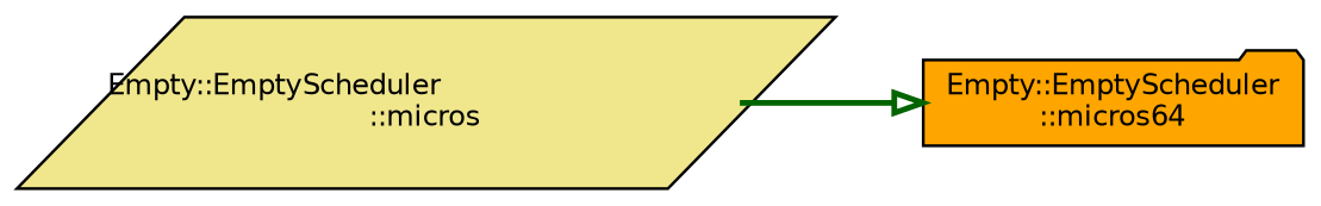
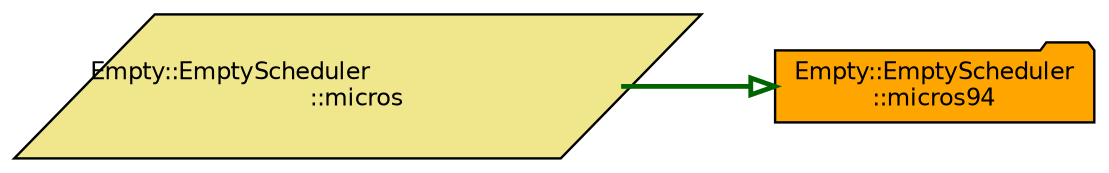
  digraph {
    rankdir=LR
    node [color=black fontname=Helvetica fontsize=10 style=filled]
    n1 [fillcolor=khaki fontcolor=black height=0.2 label="Empty::EmptyScheduler\l::micros" shape=parallelogram width=0.4]
-   n2 [fillcolor=orange height=0.2 label="Empty::EmptyScheduler\l::micros64" shape=folder width=0.4]
+   n2 [fillcolor=orange height=0.2 label="Empty::EmptyScheduler\l::micros94" shape=folder width=0.4]
    n1 -> n2 [color=darkgreen fontname=Helvetica fontsize=10 labelfontname=Helvetica labelfontsize=10 style=bold arrowhead=onormal]
  }
